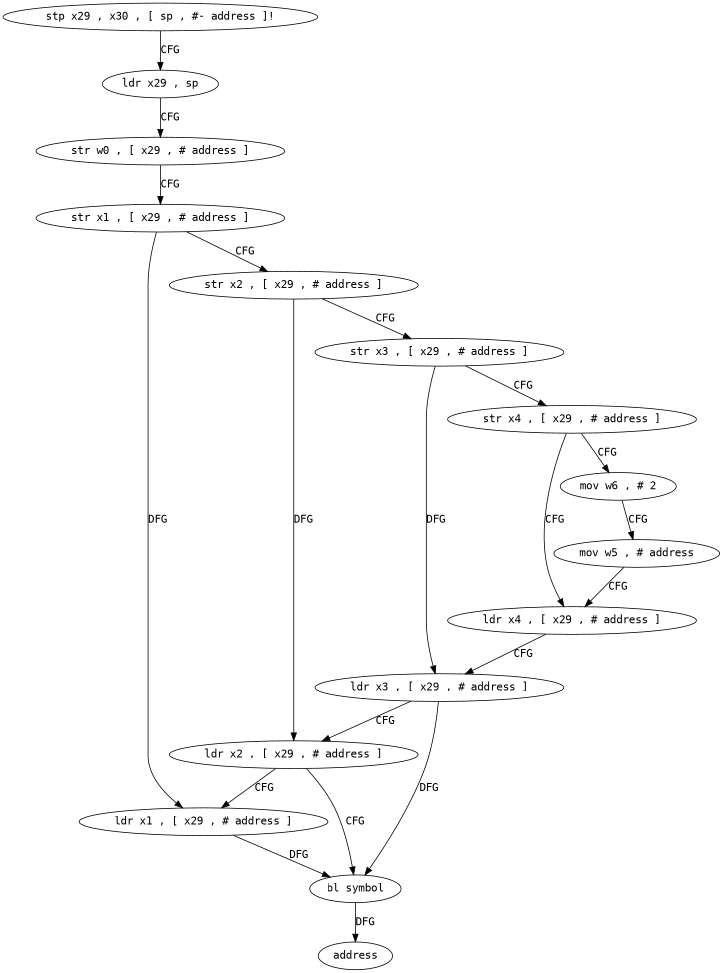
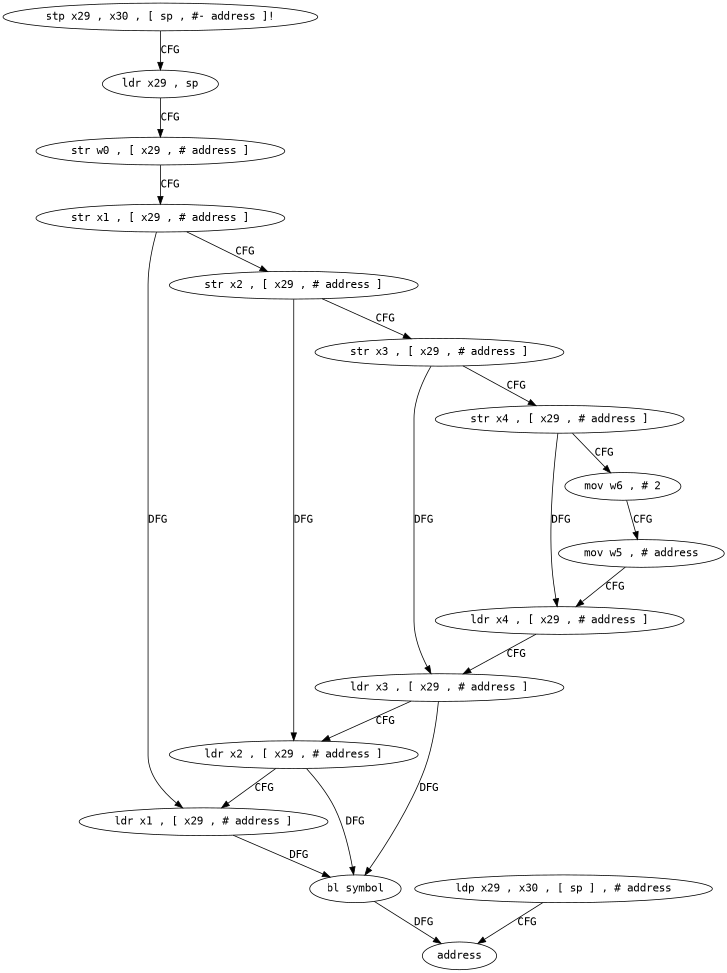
  digraph {
    fontname="DejaVu Sans Mono"
    node [fontname="DejaVu Sans Mono"]
    edge [fontname="DejaVu Sans Mono"]
    n1 [label="stp x29 , x30 , [ sp , #- address ]!"]
    n2 [label="ldr x29 , sp"]
    n3 [label="str w0 , [ x29 , # address ]"]
    n4 [label="str x1 , [ x29 , # address ]"]
    n5 [label="str x2 , [ x29 , # address ]"]
    n6 [label="ldr x1 , [ x29 , # address ]"]
    n7 [label="str x3 , [ x29 , # address ]"]
    n8 [label="ldr x2 , [ x29 , # address ]"]
    n9 [label="bl symbol"]
    n10 [label="str x4 , [ x29 , # address ]"]
    n11 [label="ldr x3 , [ x29 , # address ]"]
    n12 [label="mov w6 , # 2"]
    n13 [label="ldr x4 , [ x29 , # address ]"]
    n14 [label="mov w5 , # address"]
    n15 [label=address]
+   n16 [label="ldp x29 , x30 , [ sp ] , # address"]
    n1 -> n2 [label=CFG]
    n2 -> n3 [label=CFG]
    n3 -> n4 [label=CFG]
    n4 -> n5 [label=CFG]
    n4 -> n6 [label=DFG]
    n5 -> n7 [label=CFG]
    n5 -> n8 [label=DFG]
    n6 -> n9 [label=DFG]
    n7 -> n10 [label=CFG]
    n7 -> n11 [label=DFG]
    n8 -> n6 [label=CFG]
-   n8 -> n9 [label=CFG]
+   n8 -> n9 [label=DFG]
    n9 -> n15 [label=DFG]
    n10 -> n12 [label=CFG]
-   n10 -> n13 [label=CFG]
+   n10 -> n13 [label=DFG]
    n11 -> n8 [label=CFG]
    n11 -> n9 [label=DFG]
    n12 -> n14 [label=CFG]
    n13 -> n11 [label=CFG]
    n14 -> n13 [label=CFG]
+   n16 -> n15 [label=CFG]
  }
